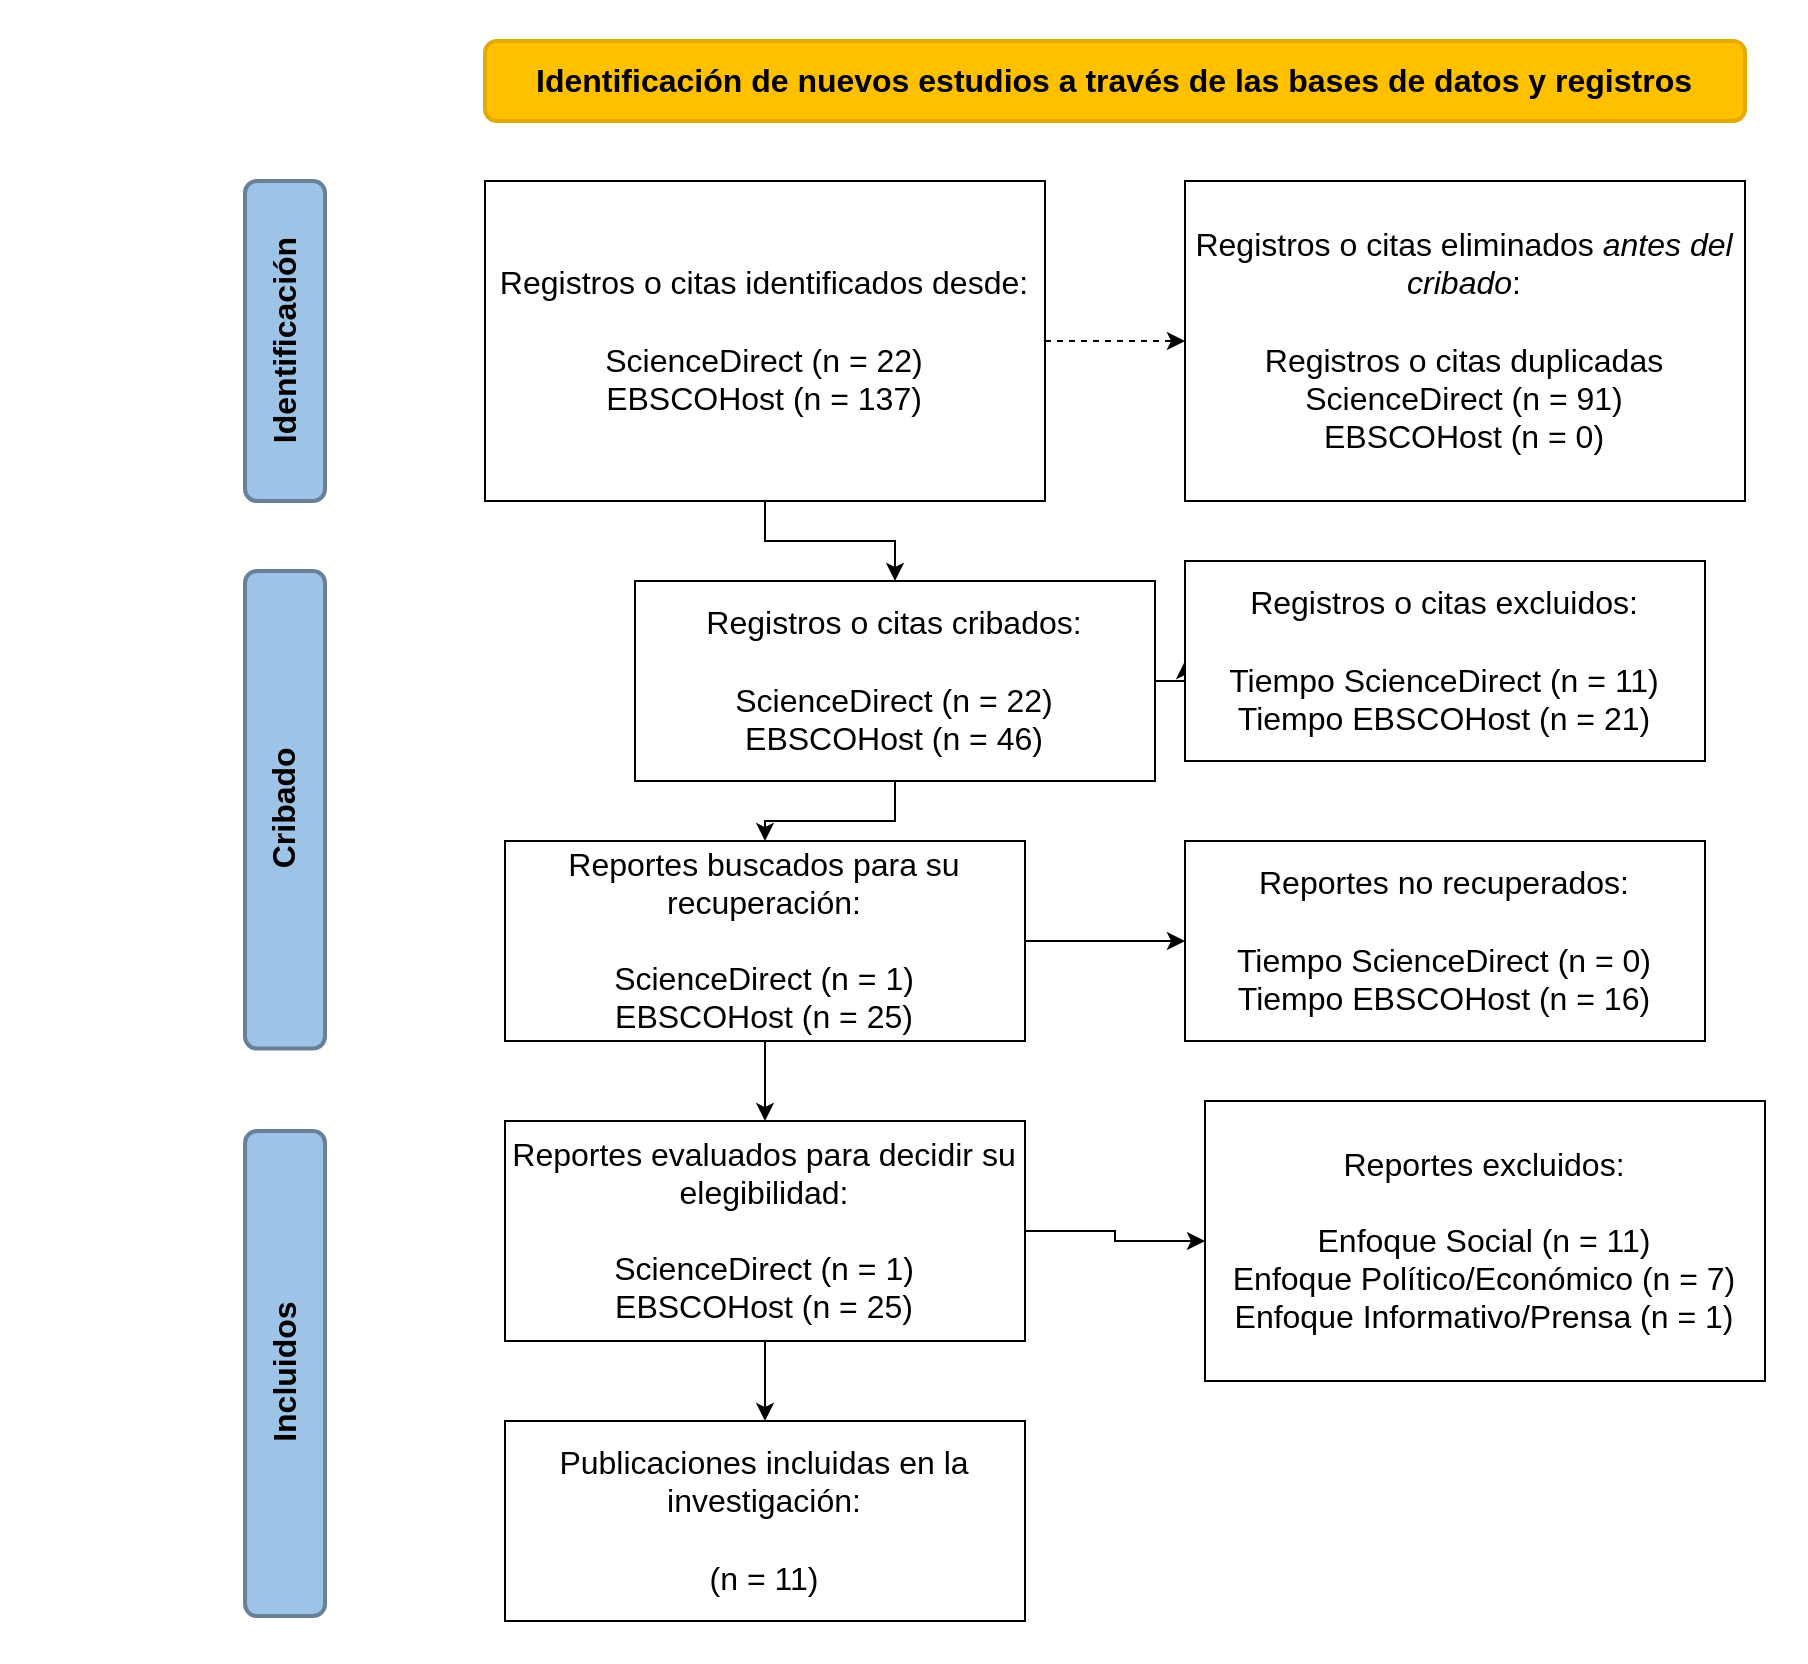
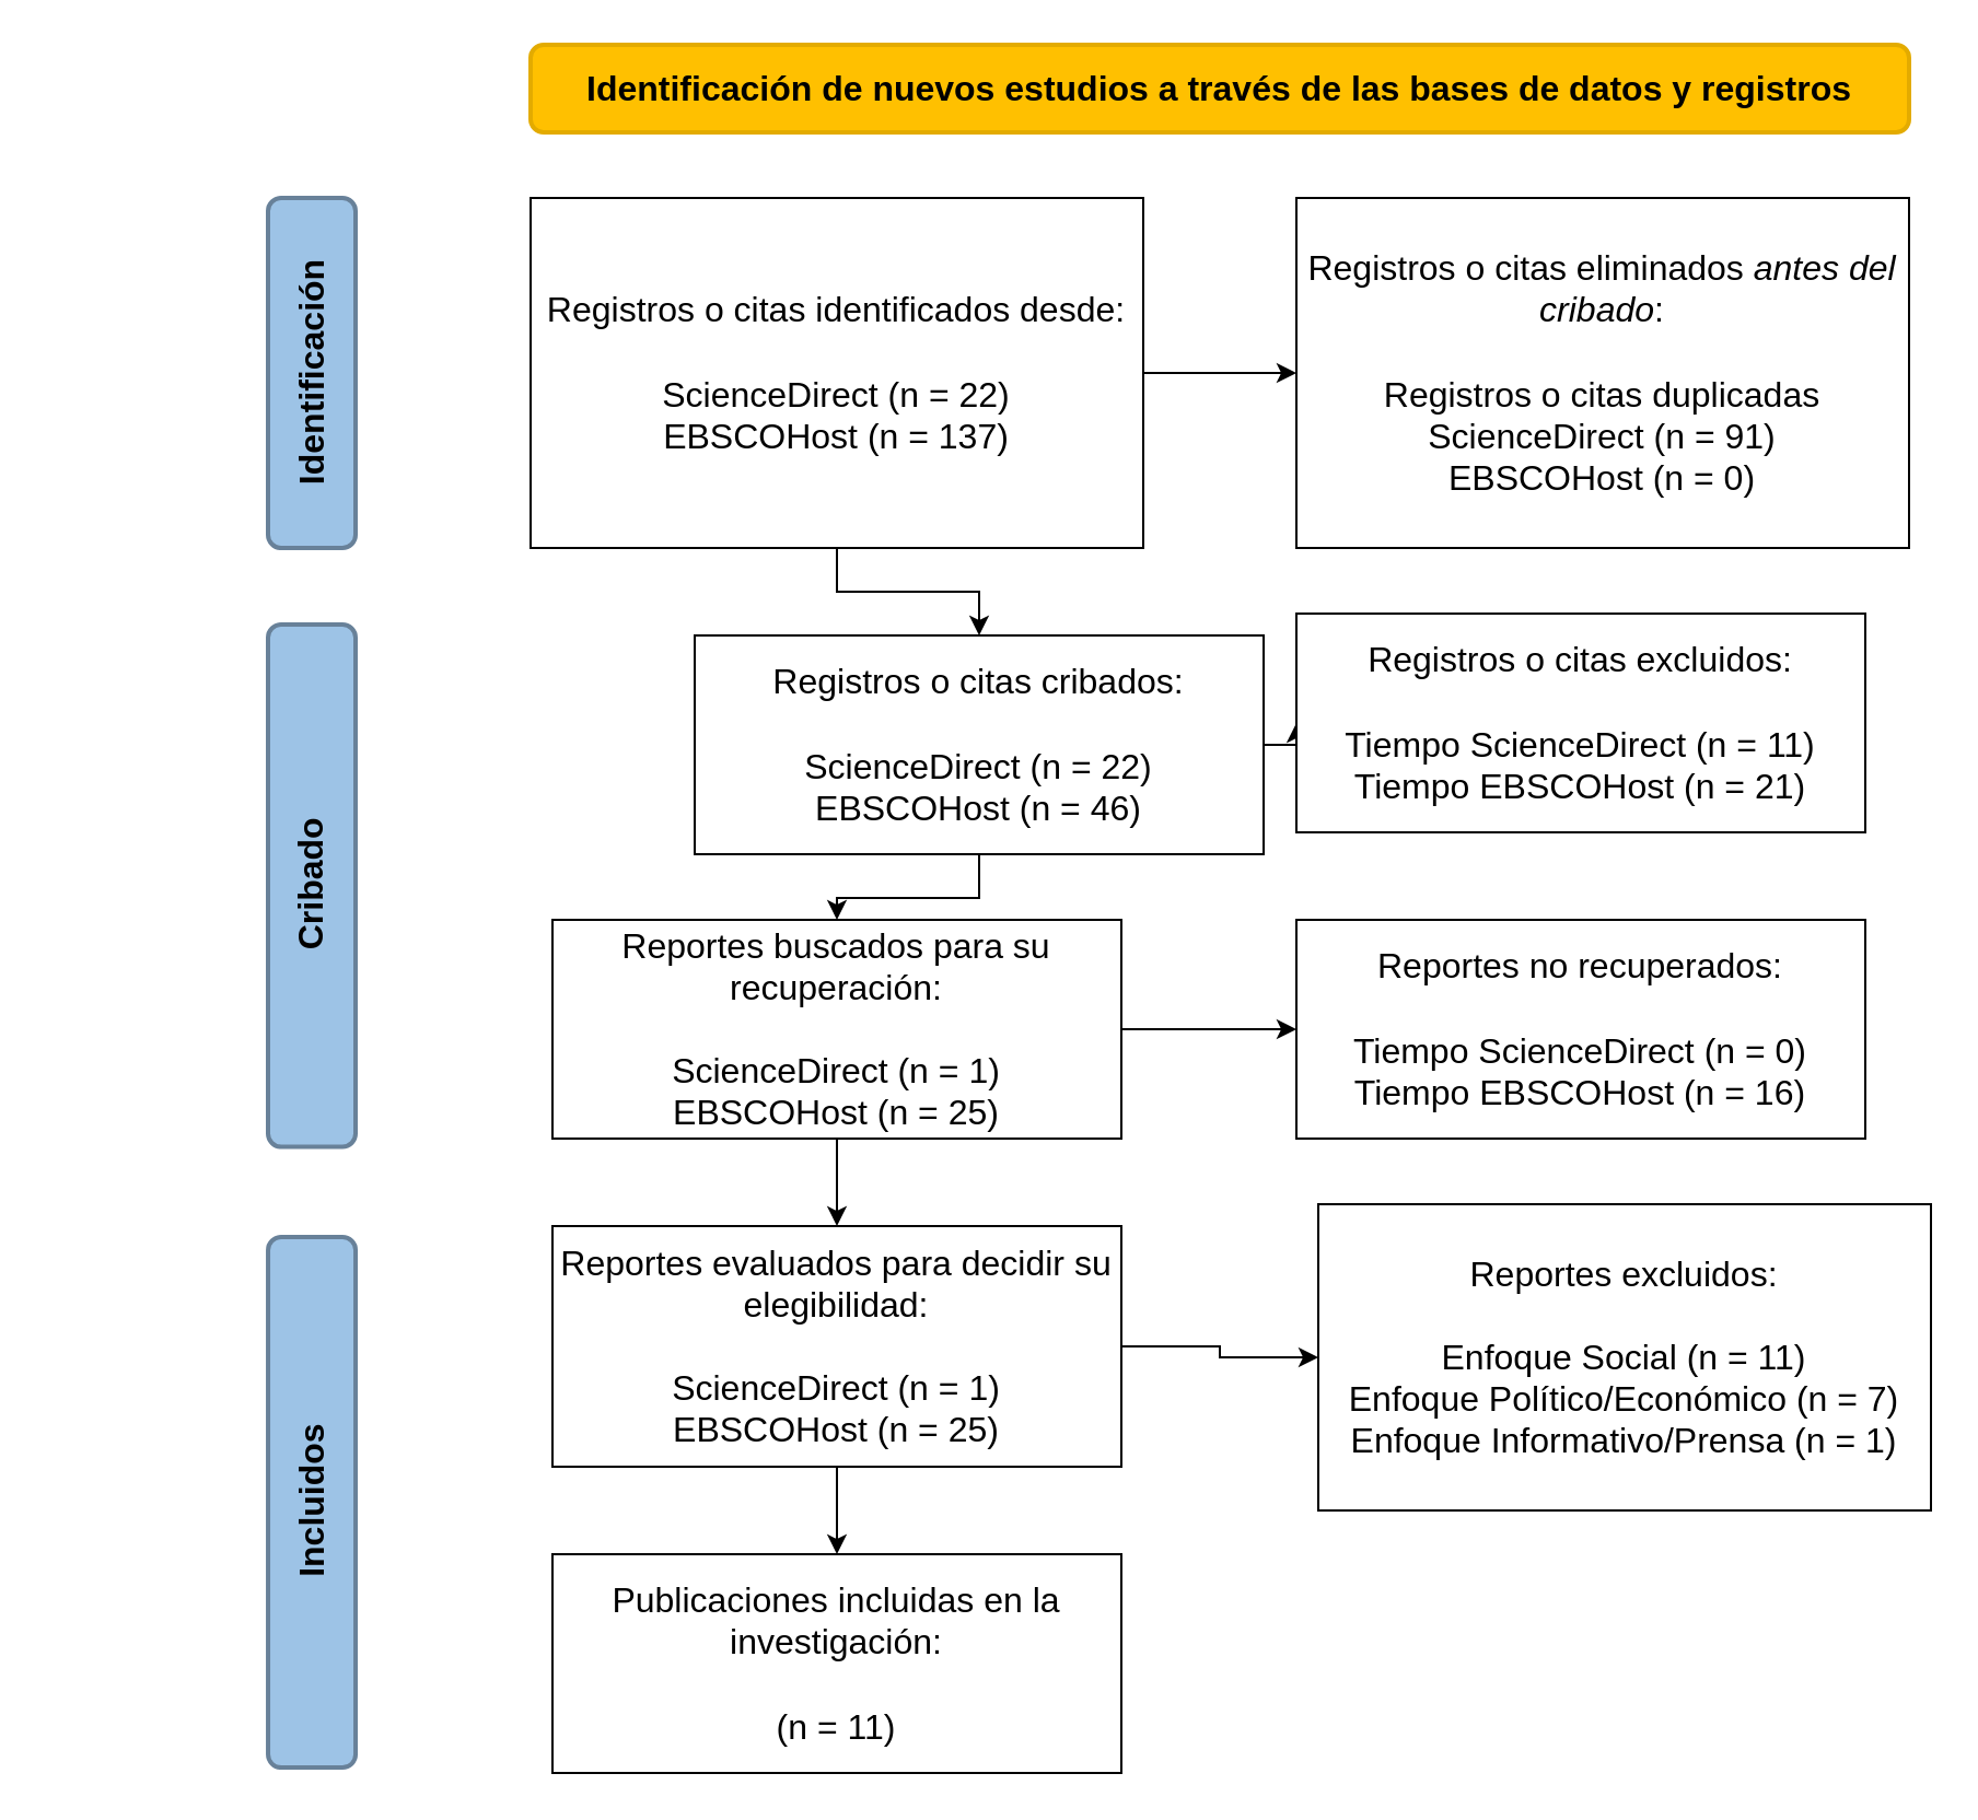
  <mxCell id="0" style=";html=1;" />
  <mxCell id="1" style=";html=1;" parent="0" />
  <mxCell id="2" value="&lt;b&gt;&lt;font face=&quot;Arial&quot; style=&quot;font-size: 16px;&quot;&gt;Identificación de nuevos estudios a través de las bases de datos y registros&lt;br&gt;&lt;/font&gt;&lt;/b&gt;" style="rounded=1;whiteSpace=wrap;html=1;fillColor=#FFC000;strokeColor=#E3AB00;strokeWidth=2;" vertex="1" parent="1"><mxGeometry x="242" y="20" width="630" height="40" as="geometry" /></mxCell>
- <mxCell id="3" style="edgeStyle=orthogonalEdgeStyle;rounded=0;orthogonalLoop=1;jettySize=auto;html=1;exitX=1;exitY=0.5;exitDx=0;exitDy=0;entryX=0;entryY=0.5;entryDx=0;entryDy=0;dashed=1;" edge="1" parent="1" source="5" target="6"><mxGeometry relative="1" as="geometry" /></mxCell>
+ <mxCell id="3" style="edgeStyle=orthogonalEdgeStyle;rounded=0;orthogonalLoop=1;jettySize=auto;html=1;exitX=1;exitY=0.5;exitDx=0;exitDy=0;entryX=0;entryY=0.5;entryDx=0;entryDy=0;" edge="1" parent="1" source="5" target="6"><mxGeometry relative="1" as="geometry" /></mxCell>
  <mxCell id="4" style="edgeStyle=orthogonalEdgeStyle;rounded=0;orthogonalLoop=1;jettySize=auto;html=1;exitX=0.5;exitY=1;exitDx=0;exitDy=0;entryX=0.5;entryY=0;entryDx=0;entryDy=0;" edge="1" parent="1" source="5" target="9"><mxGeometry relative="1" as="geometry" /></mxCell>
  <mxCell id="5" value="&lt;div&gt;&lt;font style=&quot;font-size: 16px;&quot; face=&quot;Arial&quot;&gt;R&lt;/font&gt;&lt;font size=&quot;3&quot;&gt;egistros o citas identificados desde:&lt;/font&gt;&lt;/div&gt;&lt;div&gt;&lt;font size=&quot;3&quot;&gt;&lt;br&gt;&lt;/font&gt;&lt;/div&gt;&lt;div&gt;&lt;font size=&quot;3&quot;&gt;ScienceDirect (n = 22)&lt;/font&gt;&lt;/div&gt;&lt;div&gt;&lt;font size=&quot;3&quot;&gt;EBSCOHost (n = 137)&lt;br&gt;&lt;/font&gt;&lt;/div&gt;" style="rounded=0;whiteSpace=wrap;html=1;" vertex="1" parent="1"><mxGeometry x="242" y="90" width="280" height="160" as="geometry" /></mxCell>
  <mxCell id="6" value="&lt;div&gt;&lt;font style=&quot;font-size: 16px;&quot; face=&quot;Arial&quot;&gt;R&lt;/font&gt;&lt;font size=&quot;3&quot;&gt;egistros o citas eliminados &lt;i&gt;antes del cribado&lt;/i&gt;:&lt;/font&gt;&lt;/div&gt;&lt;div&gt;&lt;font size=&quot;3&quot;&gt;&lt;br&gt;&lt;/font&gt;&lt;/div&gt;&lt;div&gt;&lt;font size=&quot;3&quot;&gt;Registros o citas duplicadas&lt;br&gt;&lt;/font&gt;&lt;/div&gt;&lt;div&gt;&lt;font size=&quot;3&quot;&gt;ScienceDirect (n = 91)&lt;/font&gt;&lt;/div&gt;&lt;div&gt;&lt;font size=&quot;3&quot;&gt;EBSCOHost (n = 0)&lt;br&gt;&lt;/font&gt;&lt;/div&gt;" style="rounded=0;whiteSpace=wrap;html=1;" vertex="1" parent="1"><mxGeometry x="592" y="90" width="280" height="160" as="geometry" /></mxCell>
  <mxCell id="7" style="edgeStyle=orthogonalEdgeStyle;rounded=0;orthogonalLoop=1;jettySize=auto;html=1;exitX=0.5;exitY=1;exitDx=0;exitDy=0;entryX=0.5;entryY=0;entryDx=0;entryDy=0;" edge="1" parent="1" source="9" target="12"><mxGeometry relative="1" as="geometry" /></mxCell>
  <mxCell id="8" style="edgeStyle=orthogonalEdgeStyle;rounded=0;orthogonalLoop=1;jettySize=auto;html=1;exitX=1;exitY=0.5;exitDx=0;exitDy=0;entryX=0;entryY=0.5;entryDx=0;entryDy=0;" edge="1" parent="1" source="9" target="17"><mxGeometry relative="1" as="geometry" /></mxCell>
  <mxCell id="9" value="&lt;div&gt;&lt;font style=&quot;font-size: 16px;&quot; face=&quot;Arial&quot;&gt;R&lt;/font&gt;&lt;font size=&quot;3&quot;&gt;egistros o citas cribados:&lt;/font&gt;&lt;/div&gt;&lt;div&gt;&lt;font size=&quot;3&quot;&gt;&lt;br&gt;&lt;/font&gt;&lt;/div&gt;&lt;div&gt;&lt;font size=&quot;3&quot;&gt;ScienceDirect (n = 22)&lt;/font&gt;&lt;/div&gt;&lt;div&gt;&lt;font size=&quot;3&quot;&gt;EBSCOHost (n = 46)&lt;br&gt;&lt;/font&gt;&lt;/div&gt;" style="rounded=0;whiteSpace=wrap;html=1;" vertex="1" parent="1"><mxGeometry x="317" y="290" width="260" height="100" as="geometry" /></mxCell>
  <mxCell id="10" style="edgeStyle=orthogonalEdgeStyle;rounded=0;orthogonalLoop=1;jettySize=auto;html=1;exitX=0.5;exitY=1;exitDx=0;exitDy=0;entryX=0.5;entryY=0;entryDx=0;entryDy=0;" edge="1" parent="1" source="12" target="15"><mxGeometry relative="1" as="geometry" /></mxCell>
  <mxCell id="11" style="edgeStyle=orthogonalEdgeStyle;rounded=0;orthogonalLoop=1;jettySize=auto;html=1;exitX=1;exitY=0.5;exitDx=0;exitDy=0;entryX=0;entryY=0.5;entryDx=0;entryDy=0;" edge="1" parent="1" source="12" target="18"><mxGeometry relative="1" as="geometry" /></mxCell>
  <mxCell id="12" value="&lt;div&gt;&lt;font style=&quot;font-size: 16px;&quot; face=&quot;Arial&quot;&gt;Reportes buscados para su rec&lt;/font&gt;&lt;font size=&quot;3&quot;&gt;uperación:&lt;/font&gt;&lt;/div&gt;&lt;div&gt;&lt;font size=&quot;3&quot;&gt;&lt;br&gt;&lt;/font&gt;&lt;/div&gt;&lt;div&gt;&lt;font size=&quot;3&quot;&gt;ScienceDirect (n = 1)&lt;/font&gt;&lt;/div&gt;&lt;div&gt;&lt;font size=&quot;3&quot;&gt;EBSCOHost (n = 25)&lt;br&gt;&lt;/font&gt;&lt;/div&gt;" style="rounded=0;whiteSpace=wrap;html=1;" vertex="1" parent="1"><mxGeometry x="252" y="420" width="260" height="100" as="geometry" /></mxCell>
  <mxCell id="13" style="edgeStyle=orthogonalEdgeStyle;rounded=0;orthogonalLoop=1;jettySize=auto;html=1;exitX=0.5;exitY=1;exitDx=0;exitDy=0;entryX=0.5;entryY=0;entryDx=0;entryDy=0;" edge="1" parent="1" source="15" target="16"><mxGeometry relative="1" as="geometry" /></mxCell>
  <mxCell id="14" style="edgeStyle=orthogonalEdgeStyle;rounded=0;orthogonalLoop=1;jettySize=auto;html=1;exitX=1;exitY=0.5;exitDx=0;exitDy=0;entryX=0;entryY=0.5;entryDx=0;entryDy=0;" edge="1" parent="1" source="15" target="19"><mxGeometry relative="1" as="geometry" /></mxCell>
  <mxCell id="15" value="&lt;div&gt;&lt;font style=&quot;font-size: 16px;&quot; face=&quot;Arial&quot;&gt;Reportes evaluados para decidir su elegibilidad&lt;/font&gt;&lt;font size=&quot;3&quot;&gt;:&lt;/font&gt;&lt;/div&gt;&lt;div&gt;&lt;font size=&quot;3&quot;&gt;&lt;br&gt;&lt;/font&gt;&lt;/div&gt;&lt;div&gt;&lt;font size=&quot;3&quot;&gt;ScienceDirect (n = 1)&lt;/font&gt;&lt;/div&gt;&lt;div&gt;&lt;font size=&quot;3&quot;&gt;EBSCOHost (n = 25)&lt;br&gt;&lt;/font&gt;&lt;/div&gt;" style="rounded=0;whiteSpace=wrap;html=1;" vertex="1" parent="1"><mxGeometry x="252" y="560" width="260" height="110" as="geometry" /></mxCell>
  <mxCell id="16" value="&lt;div&gt;&lt;font style=&quot;font-size: 16px;&quot; face=&quot;Arial&quot;&gt;Publicaciones incluidas en la investi&lt;/font&gt;&lt;font size=&quot;3&quot;&gt;gación:&lt;/font&gt;&lt;/div&gt;&lt;div&gt;&lt;font size=&quot;3&quot;&gt;&lt;br&gt;&lt;/font&gt;&lt;/div&gt;&lt;div&gt;&lt;font size=&quot;3&quot;&gt;(n = 11)&lt;/font&gt;&lt;/div&gt;" style="rounded=0;whiteSpace=wrap;html=1;" vertex="1" parent="1"><mxGeometry x="252" y="710" width="260" height="100" as="geometry" /></mxCell>
  <mxCell id="17" value="&lt;div&gt;&lt;font style=&quot;font-size: 16px;&quot; face=&quot;Arial&quot;&gt;R&lt;/font&gt;&lt;font size=&quot;3&quot;&gt;egistros o citas excluidos:&lt;/font&gt;&lt;/div&gt;&lt;div&gt;&lt;font size=&quot;3&quot;&gt;&lt;br&gt;&lt;/font&gt;&lt;/div&gt;&lt;div&gt;&lt;font size=&quot;3&quot;&gt;Tiempo ScienceDirect (n = 11)&lt;/font&gt;&lt;/div&gt;&lt;div&gt;&lt;font size=&quot;3&quot;&gt;Tiempo EBSCOHost (n = 21)&lt;br&gt;&lt;/font&gt;&lt;/div&gt;" style="rounded=0;whiteSpace=wrap;html=1;" vertex="1" parent="1"><mxGeometry x="592" y="280" width="260" height="100" as="geometry" /></mxCell>
  <mxCell id="18" value="&lt;div&gt;&lt;font style=&quot;font-size: 16px;&quot; face=&quot;Arial&quot;&gt;Reportes n&lt;/font&gt;&lt;font size=&quot;3&quot;&gt;o recuperados:&lt;/font&gt;&lt;/div&gt;&lt;div&gt;&lt;font size=&quot;3&quot;&gt;&lt;br&gt;&lt;/font&gt;&lt;/div&gt;&lt;div&gt;&lt;font size=&quot;3&quot;&gt;Tiempo ScienceDirect (n = 0)&lt;/font&gt;&lt;/div&gt;&lt;div&gt;&lt;font size=&quot;3&quot;&gt;Tiempo EBSCOHost (n = 16)&lt;br&gt;&lt;/font&gt;&lt;/div&gt;" style="rounded=0;whiteSpace=wrap;html=1;" vertex="1" parent="1"><mxGeometry x="592" y="420" width="260" height="100" as="geometry" /></mxCell>
  <mxCell id="19" value="&lt;div&gt;&lt;font style=&quot;font-size: 16px;&quot; face=&quot;Arial&quot;&gt;Reportes exclui&lt;/font&gt;&lt;font size=&quot;3&quot;&gt;dos:&lt;/font&gt;&lt;/div&gt;&lt;div&gt;&lt;font size=&quot;3&quot;&gt;&lt;br&gt;&lt;/font&gt;&lt;/div&gt;&lt;div&gt;&lt;font size=&quot;3&quot;&gt;Enfoque Social (n = 11)&lt;/font&gt;&lt;/div&gt;&lt;div&gt;&lt;font size=&quot;3&quot;&gt;Enfoque Político/Económico (n = 7)&lt;/font&gt;&lt;/div&gt;&lt;div&gt;&lt;font size=&quot;3&quot;&gt;Enfoque Informativo/Prensa (n = 1)&lt;br&gt;&lt;/font&gt;&lt;/div&gt;" style="rounded=0;whiteSpace=wrap;html=1;" vertex="1" parent="1"><mxGeometry x="602" y="550" width="280" height="140" as="geometry" /></mxCell>
  <mxCell id="20" value="&lt;b&gt;&lt;font face=&quot;Arial&quot; style=&quot;font-size: 16px;&quot;&gt;Identificación&lt;br&gt;&lt;/font&gt;&lt;/b&gt;" style="rounded=1;whiteSpace=wrap;html=1;fillColor=#9DC3E6;strokeColor=#688199;strokeWidth=2;rotation=-90;" vertex="1" parent="1"><mxGeometry x="62" y="150" width="160" height="40" as="geometry" /></mxCell>
  <mxCell id="21" value="&lt;b&gt;&lt;font face=&quot;Arial&quot; style=&quot;font-size: 16px;&quot;&gt;Cribado&lt;/font&gt;&lt;/b&gt;" style="rounded=1;whiteSpace=wrap;html=1;fillColor=#9DC3E6;strokeColor=#688199;strokeWidth=2;rotation=-90;" vertex="1" parent="1"><mxGeometry x="22.63" y="384.38" width="238.75" height="40" as="geometry" /></mxCell>
  <mxCell id="22" value="&lt;b&gt;&lt;font face=&quot;Arial&quot; style=&quot;font-size: 16px;&quot;&gt;Incluidos&lt;br&gt;&lt;/font&gt;&lt;/b&gt;" style="rounded=1;whiteSpace=wrap;html=1;fillColor=#9DC3E6;strokeColor=#688199;strokeWidth=2;rotation=-90;" vertex="1" parent="1"><mxGeometry x="20.76" y="666.27" width="242.52" height="40" as="geometry" /></mxCell>
